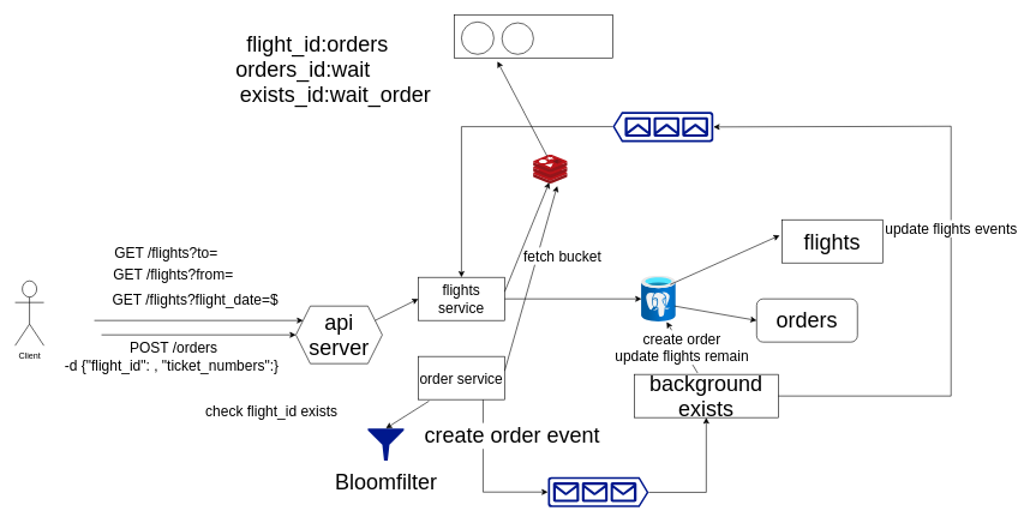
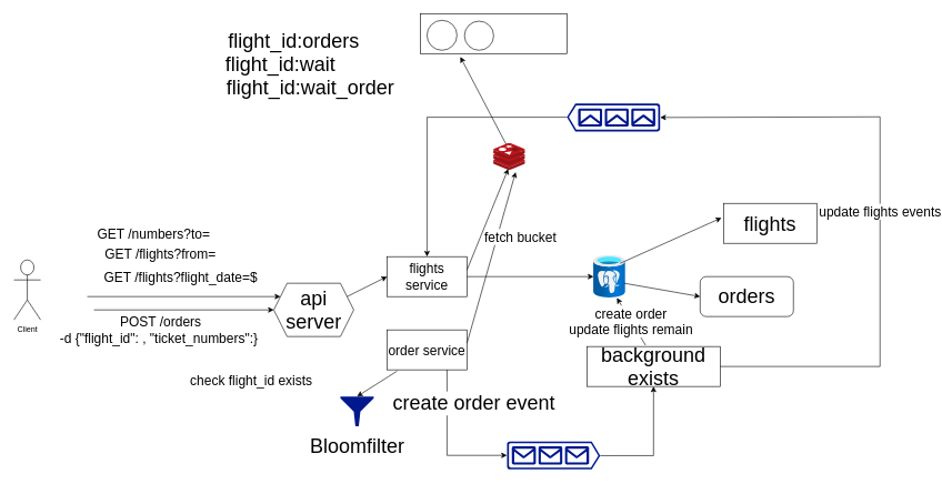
  <mxCell id="0" />
  <mxCell id="1" parent="0" />
  <mxCell id="2" value="" style="rounded=0;whiteSpace=wrap;html=1;" vertex="1" parent="1"><mxGeometry x="630" y="20" width="220" height="60" as="geometry" /></mxCell>
  <mxCell id="3" value="&lt;font style=&quot;font-size: 30px;&quot;&gt;flight_id:orders&lt;/font&gt;" style="text;html=1;align=center;verticalAlign=middle;whiteSpace=wrap;rounded=0;" vertex="1" parent="1"><mxGeometry x="350" y="45" width="180" height="30" as="geometry" /></mxCell>
- <mxCell id="4" value="&lt;font style=&quot;font-size: 30px;&quot;&gt;orders_id:wait&lt;/font&gt;" style="text;html=1;align=center;verticalAlign=middle;whiteSpace=wrap;rounded=0;" vertex="1" parent="1"><mxGeometry x="330" y="80" width="180" height="30" as="geometry" /></mxCell>
- <mxCell id="5" value="&lt;font style=&quot;font-size: 30px;&quot;&gt;exists_id:wait_order&lt;/font&gt;" style="text;html=1;align=center;verticalAlign=middle;whiteSpace=wrap;rounded=0;" vertex="1" parent="1"><mxGeometry x="330" y="115" width="270" height="30" as="geometry" /></mxCell>
+ <mxCell id="4" value="&lt;font style=&quot;font-size: 30px;&quot;&gt;flight_id:wait&lt;/font&gt;" style="text;html=1;align=center;verticalAlign=middle;whiteSpace=wrap;rounded=0;" vertex="1" parent="1"><mxGeometry x="330" y="80" width="180" height="30" as="geometry" /></mxCell>
+ <mxCell id="5" value="&lt;font style=&quot;font-size: 30px;&quot;&gt;flight_id:wait_order&lt;/font&gt;" style="text;html=1;align=center;verticalAlign=middle;whiteSpace=wrap;rounded=0;" vertex="1" parent="1"><mxGeometry x="330" y="115" width="270" height="30" as="geometry" /></mxCell>
  <mxCell id="6" value="" style="ellipse;whiteSpace=wrap;html=1;aspect=fixed;" vertex="1" parent="1"><mxGeometry x="640" y="30" width="45" height="45" as="geometry" /></mxCell>
  <mxCell id="7" value="Client" style="shape=umlActor;verticalLabelPosition=bottom;verticalAlign=top;html=1;outlineConnect=0;" vertex="1" parent="1"><mxGeometry x="20" y="390" width="40" height="90" as="geometry" /></mxCell>
  <mxCell id="8" value="" style="image;sketch=0;aspect=fixed;html=1;points=[];align=center;fontSize=12;image=img/lib/mscae/Cache_Redis_Product.svg;" vertex="1" parent="1"><mxGeometry x="740" y="215" width="47.62" height="40" as="geometry" /></mxCell>
  <mxCell id="9" value="&lt;font style=&quot;font-size: 30px;&quot;&gt;api server&lt;/font&gt;" style="shape=hexagon;perimeter=hexagonPerimeter2;whiteSpace=wrap;html=1;fixedSize=1;" vertex="1" parent="1"><mxGeometry x="410" y="425" width="120" height="80" as="geometry" /></mxCell>
  <mxCell id="10" value="" style="image;aspect=fixed;html=1;points=[];align=center;fontSize=12;image=img/lib/azure2/databases/Azure_Database_PostgreSQL_Server.svg;" vertex="1" parent="1"><mxGeometry x="890" y="383" width="48" height="64" as="geometry" /></mxCell>
  <mxCell id="11" value="" style="endArrow=classic;html=1;rounded=0;exitX=0.4;exitY=0.048;exitDx=0;exitDy=0;exitPerimeter=0;" edge="1" parent="1" source="8"><mxGeometry width="50" height="50" relative="1" as="geometry"><mxPoint x="610" y="285" as="sourcePoint" /><mxPoint x="690" y="85" as="targetPoint" /></mxGeometry></mxCell>
  <mxCell id="12" value="GET /flights?flight_date=$" style="endArrow=classic;html=1;rounded=0;fontSize=20;" edge="1" parent="1"><mxGeometry x="-0.035" y="30" width="50" height="50" relative="1" as="geometry"><mxPoint x="130" y="445" as="sourcePoint" /><mxPoint x="420" y="445" as="targetPoint" /><mxPoint as="offset" /></mxGeometry></mxCell>
  <mxCell id="13" value="&lt;font style=&quot;font-size: 20px;&quot;&gt;POST /orders&lt;br&gt;-d {&quot;flight_id&quot;: , &quot;ticket_numbers&quot;:}&amp;nbsp;&lt;/font&gt;" style="endArrow=classic;html=1;rounded=0;entryX=0;entryY=0.5;entryDx=0;entryDy=0;" edge="1" parent="1" target="9"><mxGeometry x="-0.259" y="-30" width="50" height="50" relative="1" as="geometry"><mxPoint x="140" y="465" as="sourcePoint" /><mxPoint x="400" y="467" as="targetPoint" /><mxPoint as="offset" /></mxGeometry></mxCell>
  <mxCell id="14" value="&lt;font style=&quot;font-size: 20px;&quot;&gt;flights service&lt;/font&gt;" style="rounded=0;whiteSpace=wrap;html=1;" vertex="1" parent="1"><mxGeometry x="580" y="385" width="120" height="60" as="geometry" /></mxCell>
  <mxCell id="15" value="" style="endArrow=classic;html=1;rounded=0;entryX=0;entryY=0.5;entryDx=0;entryDy=0;" edge="1" parent="1" target="14"><mxGeometry width="50" height="50" relative="1" as="geometry"><mxPoint x="520" y="445" as="sourcePoint" /><mxPoint x="570" y="395" as="targetPoint" /></mxGeometry></mxCell>
  <mxCell id="16" value="" style="endArrow=classic;html=1;rounded=0;exitX=1;exitY=0.5;exitDx=0;exitDy=0;" edge="1" parent="1" source="14"><mxGeometry width="50" height="50" relative="1" as="geometry"><mxPoint x="830" y="445" as="sourcePoint" /><mxPoint x="890" y="415" as="targetPoint" /></mxGeometry></mxCell>
  <mxCell id="17" value="" style="endArrow=classic;html=1;rounded=0;entryX=0.46;entryY=0.952;entryDx=0;entryDy=0;entryPerimeter=0;" edge="1" parent="1" target="8"><mxGeometry width="50" height="50" relative="1" as="geometry"><mxPoint x="700" y="405" as="sourcePoint" /><mxPoint x="750" y="355" as="targetPoint" /></mxGeometry></mxCell>
  <mxCell id="18" value="&lt;font style=&quot;font-size: 20px;&quot;&gt;GET /flights?from=&lt;/font&gt;" style="text;html=1;align=center;verticalAlign=middle;whiteSpace=wrap;rounded=0;" vertex="1" parent="1"><mxGeometry x="150" y="365" width="180" height="30" as="geometry" /></mxCell>
- <mxCell id="19" value="&lt;font style=&quot;font-size: 20px;&quot;&gt;GET /flights?to=&lt;/font&gt;" style="text;html=1;align=center;verticalAlign=middle;whiteSpace=wrap;rounded=0;" vertex="1" parent="1"><mxGeometry x="140" y="335" width="180" height="30" as="geometry" /></mxCell>
+ <mxCell id="19" value="&lt;font style=&quot;font-size: 20px;&quot;&gt;GET /numbers?to=&lt;/font&gt;" style="text;html=1;align=center;verticalAlign=middle;whiteSpace=wrap;rounded=0;" vertex="1" parent="1"><mxGeometry x="140" y="335" width="180" height="30" as="geometry" /></mxCell>
  <mxCell id="20" value="&lt;font style=&quot;font-size: 20px;&quot;&gt;order service&lt;/font&gt;" style="rounded=0;whiteSpace=wrap;html=1;" vertex="1" parent="1"><mxGeometry x="580" y="495" width="120" height="60" as="geometry" /></mxCell>
  <mxCell id="21" value="&lt;font style=&quot;font-size: 20px;&quot;&gt;fetch bucket&lt;/font&gt;" style="endArrow=classic;html=1;rounded=0;entryX=0.693;entryY=1.075;entryDx=0;entryDy=0;entryPerimeter=0;" edge="1" parent="1" target="8"><mxGeometry x="0.316" y="-33" width="50" height="50" relative="1" as="geometry"><mxPoint x="700" y="515" as="sourcePoint" /><mxPoint x="750" y="465" as="targetPoint" /><mxPoint as="offset" /></mxGeometry></mxCell>
  <mxCell id="22" value="&lt;font style=&quot;font-size: 30px;&quot;&gt;flights&lt;/font&gt;" style="rounded=0;whiteSpace=wrap;html=1;" vertex="1" parent="1"><mxGeometry x="1085" y="305" width="140" height="60" as="geometry" /></mxCell>
  <mxCell id="23" value="" style="endArrow=classic;html=1;rounded=0;entryX=-0.022;entryY=0.363;entryDx=0;entryDy=0;entryPerimeter=0;" edge="1" parent="1" target="22"><mxGeometry width="50" height="50" relative="1" as="geometry"><mxPoint x="930" y="395" as="sourcePoint" /><mxPoint x="990" y="335" as="targetPoint" /></mxGeometry></mxCell>
  <mxCell id="24" value="&lt;font style=&quot;font-size: 30px;&quot;&gt;orders&lt;/font&gt;" style="whiteSpace=wrap;html=1;rounded=1;" vertex="1" parent="1"><mxGeometry x="1050" y="415" width="140" height="60" as="geometry" /></mxCell>
  <mxCell id="25" value="" style="endArrow=classic;html=1;rounded=0;exitX=0.958;exitY=0.656;exitDx=0;exitDy=0;exitPerimeter=0;entryX=0;entryY=0.5;entryDx=0;entryDy=0;" edge="1" parent="1" source="10" target="24"><mxGeometry width="50" height="50" relative="1" as="geometry"><mxPoint x="1050" y="615" as="sourcePoint" /><mxPoint x="1100" y="565" as="targetPoint" /></mxGeometry></mxCell>
  <mxCell id="26" value="" style="ellipse;whiteSpace=wrap;html=1;aspect=fixed;" vertex="1" parent="1"><mxGeometry x="696.25" y="31.25" width="43.75" height="43.75" as="geometry" /></mxCell>
  <mxCell id="27" value="" style="sketch=0;aspect=fixed;pointerEvents=1;shadow=0;dashed=0;html=1;strokeColor=none;labelPosition=center;verticalLabelPosition=bottom;verticalAlign=top;align=center;fillColor=#00188D;shape=mxgraph.mscae.enterprise.filter" vertex="1" parent="1"><mxGeometry x="510" y="595" width="50" height="45" as="geometry" /></mxCell>
  <mxCell id="28" value="" style="endArrow=classic;html=1;rounded=0;exitX=0.125;exitY=1.033;exitDx=0;exitDy=0;exitPerimeter=0;entryX=0.5;entryY=0;entryDx=0;entryDy=0;entryPerimeter=0;" edge="1" parent="1" source="20" target="27"><mxGeometry width="50" height="50" relative="1" as="geometry"><mxPoint x="600" y="615" as="sourcePoint" /><mxPoint x="650" y="565" as="targetPoint" /></mxGeometry></mxCell>
  <mxCell id="29" value="&lt;font style=&quot;font-size: 30px;&quot;&gt;Bloomfilter&lt;/font&gt;" style="text;html=1;align=center;verticalAlign=middle;whiteSpace=wrap;rounded=0;" vertex="1" parent="1"><mxGeometry x="457.5" y="655" width="155" height="30" as="geometry" /></mxCell>
  <mxCell id="30" value="&lt;font style=&quot;font-size: 20px;&quot;&gt;check flight_id exists&lt;/font&gt;" style="text;html=1;align=center;verticalAlign=middle;whiteSpace=wrap;rounded=0;" vertex="1" parent="1"><mxGeometry x="270" y="555" width="212.5" height="30" as="geometry" /></mxCell>
  <mxCell id="31" style="edgeStyle=orthogonalEdgeStyle;rounded=0;orthogonalLoop=1;jettySize=auto;html=1;exitX=1;exitY=0.51;exitDx=0;exitDy=0;exitPerimeter=0;entryX=0.5;entryY=1;entryDx=0;entryDy=0;" edge="1" parent="1" source="32" target="34"><mxGeometry relative="1" as="geometry" /></mxCell>
  <mxCell id="32" value="" style="sketch=0;aspect=fixed;pointerEvents=1;shadow=0;dashed=0;html=1;strokeColor=none;labelPosition=center;verticalLabelPosition=bottom;verticalAlign=top;align=center;fillColor=#00188D;shape=mxgraph.azure.queue_generic" vertex="1" parent="1"><mxGeometry x="760" y="662.5" width="140" height="42" as="geometry" /></mxCell>
  <mxCell id="33" value="&lt;font style=&quot;font-size: 30px;&quot;&gt;create order event&lt;/font&gt;" style="edgeStyle=orthogonalEdgeStyle;rounded=0;orthogonalLoop=1;jettySize=auto;html=1;exitX=0.75;exitY=1;exitDx=0;exitDy=0;entryX=0;entryY=0.5;entryDx=0;entryDy=0;entryPerimeter=0;" edge="1" parent="1" source="20" target="32"><mxGeometry x="-0.542" y="40" relative="1" as="geometry"><mxPoint as="offset" /></mxGeometry></mxCell>
  <mxCell id="34" value="&lt;font style=&quot;font-size: 30px;&quot;&gt;background&lt;/font&gt;&lt;div style=&quot;font-size: 30px;&quot;&gt;&lt;font style=&quot;font-size: 30px;&quot;&gt;exists&lt;/font&gt;&lt;/div&gt;" style="rounded=0;whiteSpace=wrap;html=1;" vertex="1" parent="1"><mxGeometry x="880" y="520" width="200" height="60" as="geometry" /></mxCell>
  <mxCell id="35" value="&lt;font style=&quot;font-size: 20px;&quot;&gt;create order&lt;/font&gt;&lt;div style=&quot;font-size: 20px;&quot;&gt;&lt;font style=&quot;font-size: 20px;&quot;&gt;update flights remai&lt;/font&gt;n&lt;/div&gt;" style="endArrow=classic;html=1;rounded=0;exitX=0.44;exitY=-0.033;exitDx=0;exitDy=0;exitPerimeter=0;entryX=0.729;entryY=1;entryDx=0;entryDy=0;entryPerimeter=0;" edge="1" parent="1" source="34" target="10"><mxGeometry width="50" height="50" relative="1" as="geometry"><mxPoint x="970" y="535" as="sourcePoint" /><mxPoint x="1020" y="485" as="targetPoint" /></mxGeometry></mxCell>
  <mxCell id="36" style="edgeStyle=orthogonalEdgeStyle;rounded=0;orthogonalLoop=1;jettySize=auto;html=1;exitX=1;exitY=0.51;exitDx=0;exitDy=0;exitPerimeter=0;entryX=0.5;entryY=0;entryDx=0;entryDy=0;" edge="1" parent="1" source="37" target="14"><mxGeometry relative="1" as="geometry" /></mxCell>
  <mxCell id="37" value="" style="sketch=0;aspect=fixed;pointerEvents=1;shadow=0;dashed=0;html=1;strokeColor=none;labelPosition=center;verticalLabelPosition=bottom;verticalAlign=top;align=center;fillColor=#00188D;shape=mxgraph.azure.queue_generic;rotation=-180;" vertex="1" parent="1"><mxGeometry x="850" y="155" width="140" height="42" as="geometry" /></mxCell>
  <mxCell id="38" value="&lt;font style=&quot;font-size: 20px;&quot;&gt;update flights events&lt;/font&gt;" style="edgeStyle=orthogonalEdgeStyle;rounded=0;orthogonalLoop=1;jettySize=auto;html=1;exitX=1;exitY=0.5;exitDx=0;exitDy=0;entryX=0;entryY=0.5;entryDx=0;entryDy=0;entryPerimeter=0;" edge="1" parent="1" source="34" target="37"><mxGeometry relative="1" as="geometry"><Array as="points"><mxPoint x="1320" y="550" /><mxPoint x="1320" y="175" /></Array></mxGeometry></mxCell>
